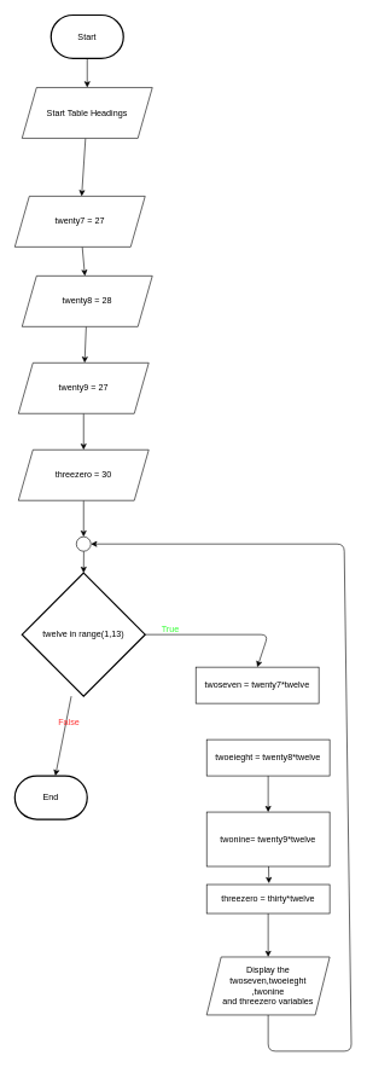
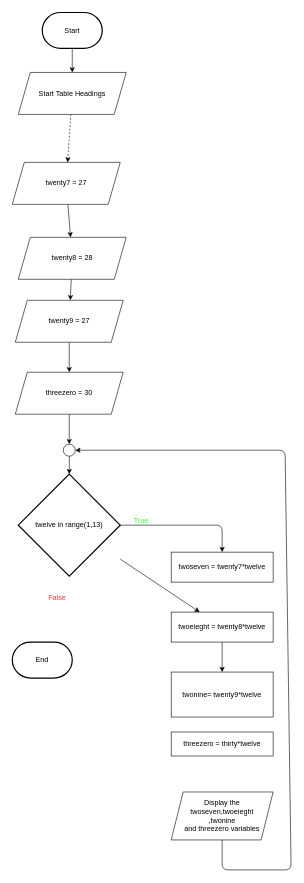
  <mxCell id="0" />
  <mxCell id="1" parent="0" />
  <mxCell id="2" value="" style="edgeStyle=none;html=1;" parent="1" source="3" target="6" edge="1"><mxGeometry relative="1" as="geometry" /></mxCell>
  <mxCell id="3" value="Start" style="strokeWidth=2;html=1;shape=mxgraph.flowchart.terminator;whiteSpace=wrap;" parent="1" vertex="1"><mxGeometry x="70" y="20" width="100" height="60" as="geometry" /></mxCell>
  <mxCell id="4" value="" style="edgeStyle=none;html=1;startArrow=none;" parent="1" source="13" target="9" edge="1"><mxGeometry relative="1" as="geometry" /></mxCell>
- <mxCell id="5" value="" style="edgeStyle=none;html=1;" edge="1" parent="1" source="6" target="19"><mxGeometry relative="1" as="geometry" /></mxCell>
+ <mxCell id="5" value="" style="edgeStyle=none;html=1;dashed=1;" edge="1" parent="1" source="6" target="19"><mxGeometry relative="1" as="geometry" /></mxCell>
  <mxCell id="6" value="Start Table Headings" style="shape=parallelogram;perimeter=parallelogramPerimeter;whiteSpace=wrap;html=1;fixedSize=1;" parent="1" vertex="1"><mxGeometry x="30" y="120" width="180" height="70" as="geometry" /></mxCell>
- <mxCell id="7" value="" style="edgeStyle=none;html=1;" parent="1" source="9" target="12" edge="1"><mxGeometry relative="1" as="geometry" /></mxCell>
+ <mxCell id="7" value="" style="edgeStyle=none;html=1;" parent="1" source="9" target="17" edge="1"><mxGeometry relative="1" as="geometry" /></mxCell>
  <mxCell id="8" style="edgeStyle=none;html=1;entryX=0.5;entryY=0;entryDx=0;entryDy=0;" parent="1" source="9" target="10" edge="1"><mxGeometry relative="1" as="geometry"><Array as="points"><mxPoint x="370" y="875" /></Array><mxPoint x="370" y="920" as="targetPoint" /></mxGeometry></mxCell>
  <mxCell id="9" value="twelve in range(1,13)" style="strokeWidth=2;html=1;shape=mxgraph.flowchart.decision;whiteSpace=wrap;" parent="1" vertex="1"><mxGeometry x="30" y="790" width="170" height="170" as="geometry" /></mxCell>
- <mxCell id="10" value="twoseven = twenty7*twelve" style="rounded=0;whiteSpace=wrap;html=1;" parent="1" vertex="1"><mxGeometry x="270" y="920" width="170" height="50" as="geometry" /></mxCell>
+ <mxCell id="10" value="twoseven = twenty7*twelve" style="rounded=0;whiteSpace=wrap;html=1;" parent="1" vertex="1"><mxGeometry x="285" y="920" width="170" height="50" as="geometry" /></mxCell>
  <mxCell id="11" style="edgeStyle=none;html=1;entryX=1;entryY=0.5;entryDx=0;entryDy=0;exitX=0.5;exitY=1;exitDx=0;exitDy=0;" parent="1" source="30" target="13" edge="1"><mxGeometry relative="1" as="geometry"><mxPoint x="376.25" y="780" as="targetPoint" /><Array as="points"><mxPoint x="370" y="1450" /><mxPoint x="485" y="1450" /><mxPoint x="475" y="750" /></Array><mxPoint x="370" y="1380" as="sourcePoint" /></mxGeometry></mxCell>
  <mxCell id="12" value="End" style="strokeWidth=2;html=1;shape=mxgraph.flowchart.terminator;whiteSpace=wrap;" parent="1" vertex="1"><mxGeometry x="20" y="1070" width="100" height="60" as="geometry" /></mxCell>
  <mxCell id="13" value="" style="ellipse;whiteSpace=wrap;html=1;aspect=fixed;" parent="1" vertex="1"><mxGeometry x="105" y="740" width="20" height="20" as="geometry" /></mxCell>
  <mxCell id="14" value="True" style="text;html=1;strokeColor=none;fillColor=none;align=center;verticalAlign=middle;whiteSpace=wrap;rounded=0;fontColor=#33FF33;" parent="1" vertex="1"><mxGeometry x="205" y="853" width="60" height="30" as="geometry" /></mxCell>
  <mxCell id="15" value="False" style="text;html=1;strokeColor=none;fillColor=none;align=center;verticalAlign=middle;whiteSpace=wrap;rounded=0;fontColor=#FF3333;" parent="1" vertex="1"><mxGeometry x="65" y="982" width="60" height="30" as="geometry" /></mxCell>
  <mxCell id="16" value="" style="edgeStyle=none;html=1;" edge="1" parent="1" source="17" target="27"><mxGeometry relative="1" as="geometry" /></mxCell>
  <mxCell id="17" value="twoeieght = twenty8*twelve" style="rounded=0;whiteSpace=wrap;html=1;" vertex="1" parent="1"><mxGeometry x="285" y="1020" width="170" height="50" as="geometry" /></mxCell>
  <mxCell id="18" value="" style="edgeStyle=none;html=1;" edge="1" parent="1" source="19" target="21"><mxGeometry relative="1" as="geometry" /></mxCell>
  <mxCell id="19" value="twenty7 = 27" style="shape=parallelogram;perimeter=parallelogramPerimeter;whiteSpace=wrap;html=1;fixedSize=1;" vertex="1" parent="1"><mxGeometry x="20" y="270" width="180" height="70" as="geometry" /></mxCell>
  <mxCell id="20" value="" style="edgeStyle=none;html=1;" edge="1" parent="1" source="21" target="23"><mxGeometry relative="1" as="geometry" /></mxCell>
- <mxCell id="21" value="twenty8 = 28" style="shape=parallelogram;perimeter=parallelogramPerimeter;whiteSpace=wrap;html=1;fixedSize=1;" vertex="1" parent="1"><mxGeometry x="30" y="380" width="180" height="70" as="geometry" /></mxCell>
+ <mxCell id="21" value="twenty8 = 28" style="shape=parallelogram;perimeter=parallelogramPerimeter;whiteSpace=wrap;html=1;fixedSize=1;" vertex="1" parent="1"><mxGeometry x="30" y="395" width="180" height="70" as="geometry" /></mxCell>
  <mxCell id="22" value="" style="edgeStyle=none;html=1;" edge="1" parent="1" source="23" target="25"><mxGeometry relative="1" as="geometry" /></mxCell>
  <mxCell id="23" value="twenty9 = 27" style="shape=parallelogram;perimeter=parallelogramPerimeter;whiteSpace=wrap;html=1;fixedSize=1;" vertex="1" parent="1"><mxGeometry x="25" y="500" width="180" height="70" as="geometry" /></mxCell>
  <mxCell id="24" style="edgeStyle=none;html=1;entryX=0.5;entryY=0;entryDx=0;entryDy=0;" edge="1" parent="1" source="25" target="13"><mxGeometry relative="1" as="geometry" /></mxCell>
  <mxCell id="25" value="threezero = 30" style="shape=parallelogram;perimeter=parallelogramPerimeter;whiteSpace=wrap;html=1;fixedSize=1;" vertex="1" parent="1"><mxGeometry x="25" y="620" width="180" height="70" as="geometry" /></mxCell>
- <mxCell id="26" style="edgeStyle=none;html=1;entryX=0.506;entryY=-0.041;entryDx=0;entryDy=0;entryPerimeter=0;" edge="1" parent="1" source="27" target="29"><mxGeometry relative="1" as="geometry"><mxPoint x="370" y="1190" as="targetPoint" /></mxGeometry></mxCell>
  <mxCell id="27" value="twonine= twenty9*twelve" style="rounded=0;whiteSpace=wrap;html=1;" vertex="1" parent="1"><mxGeometry x="285" y="1120" width="170" height="75" as="geometry" /></mxCell>
- <mxCell id="28" style="edgeStyle=none;html=1;entryX=0.5;entryY=0;entryDx=0;entryDy=0;" edge="1" parent="1" source="29" target="30"><mxGeometry relative="1" as="geometry" /></mxCell>
  <mxCell id="29" value="threezero = thirty*twelve" style="rounded=0;whiteSpace=wrap;html=1;" vertex="1" parent="1"><mxGeometry x="285" y="1220" width="170" height="40" as="geometry" /></mxCell>
  <mxCell id="30" value="Display the twoseven,twoeieght&lt;br&gt;,twonine&lt;br&gt;and threezero variables" style="shape=parallelogram;perimeter=parallelogramPerimeter;whiteSpace=wrap;html=1;fixedSize=1;" vertex="1" parent="1"><mxGeometry x="285" y="1320" width="170" height="80" as="geometry" /></mxCell>
